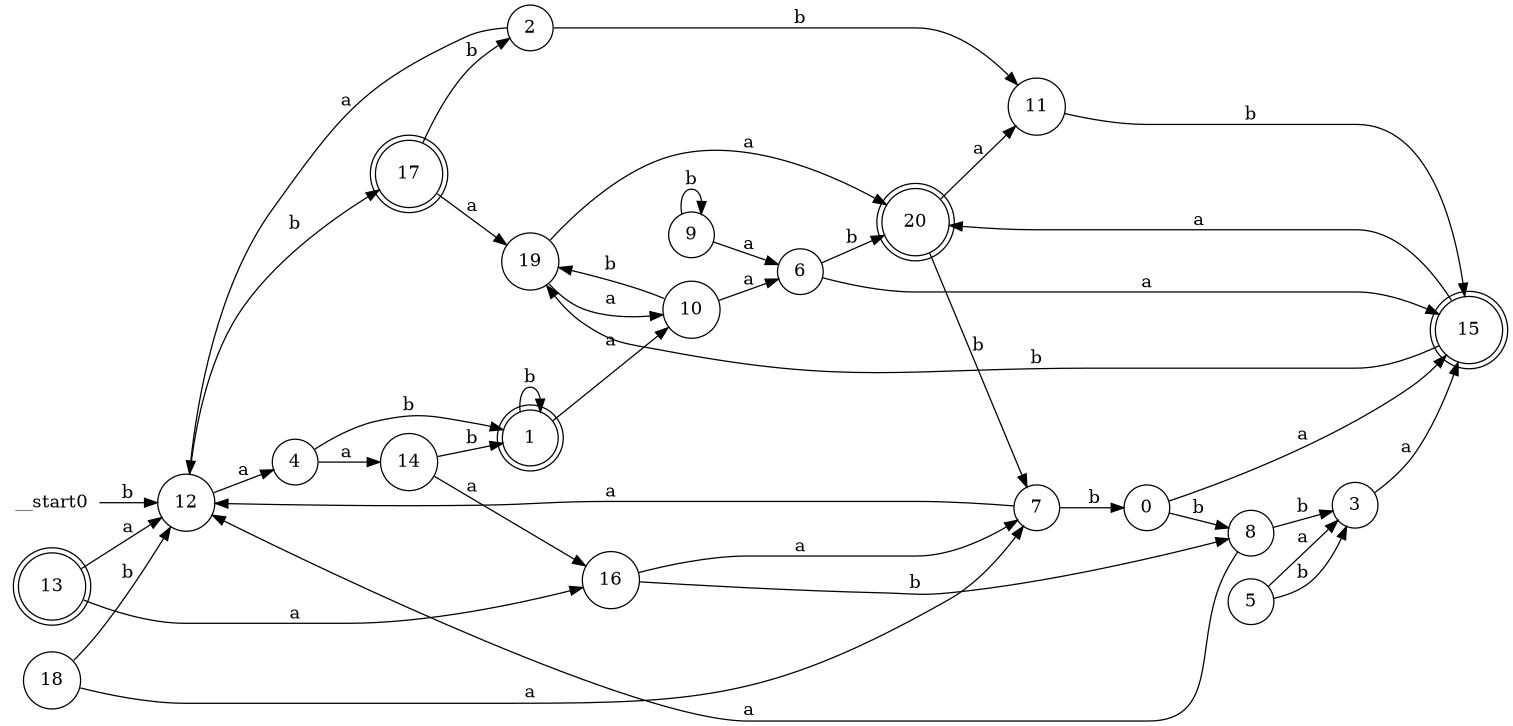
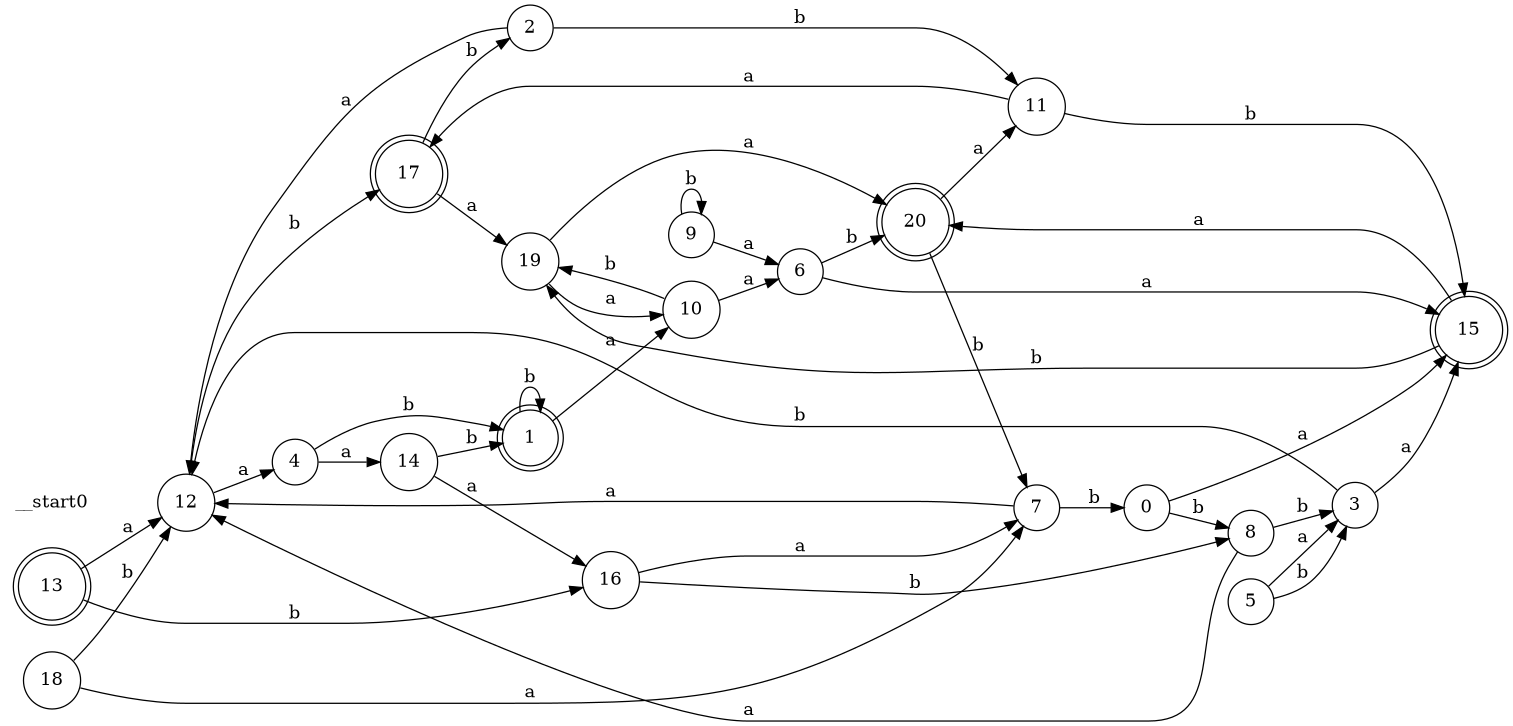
  digraph {
    rankdir=LR
    node [shape=circle color=black fillcolor=white style=filled]
    __start0 [shape=none color="" fillcolor="" style=""]
    n2 [label=0]
    n3 [label=8]
    n4 [label=15 shape=doublecircle style="rounded,filled"]
    n5 [label=12]
    n6 [label=3]
    n7 [label=20 shape=doublecircle style="rounded,filled"]
    n8 [label=19]
    n9 [label=1 shape=doublecircle style="rounded,filled"]
    n10 [label=10]
    n11 [label=6]
    n12 [label=2]
    n13 [label=11]
    n14 [label=17 shape=doublecircle style="rounded,filled"]
    n15 [label=4]
    n16 [label=14]
    n17 [label=16]
    n18 [label=5]
    n19 [label=7]
    n20 [label=9]
    n21 [label=13 shape=doublecircle style="rounded,filled"]
    n22 [label=18]
    n2 -> n3 [label=b]
    n2 -> n4 [label=a]
    n3 -> n5 [label=a]
    n3 -> n6 [label=b]
    n4 -> n7 [label=a]
    n4 -> n8 [label=b]
    n5 -> n14 [label=b]
    n5 -> n15 [label=a]
    n6 -> n4 [label=a]
-   __start0 -> n5 [label=b]
+   n6 -> n5 [label=b]
    n7 -> n13 [label=a]
    n7 -> n19 [label=b]
    n8 -> n7 [label=a]
    n8 -> n10 [label=a]
    n9 -> n9 [label=b]
    n9 -> n10 [label=a]
    n10 -> n8 [label=b]
    n10 -> n11 [label=a]
    n11 -> n4 [label=a]
    n11 -> n7 [label=b]
    n12 -> n5 [label=a]
    n12 -> n13 [label=b]
    n13 -> n4 [label=b]
+   n13 -> n14 [label=a]
    n14 -> n8 [label=a]
    n14 -> n12 [label=b]
    n15 -> n9 [label=b]
    n15 -> n16 [label=a]
    n16 -> n9 [label=b]
    n16 -> n17 [label=a]
    n17 -> n3 [label=b]
    n17 -> n19 [label=a]
    n18 -> n6 [label=a]
    n18 -> n6 [label=b]
    n19 -> n2 [label=b]
    n19 -> n5 [label=a]
    n20 -> n11 [label=a]
    n20 -> n20 [label=b]
    n21 -> n5 [label=a]
-   n21 -> n17 [label=a]
+   n21 -> n17 [label=b]
    n22 -> n5 [label=b]
    n22 -> n19 [label=a]
  }
